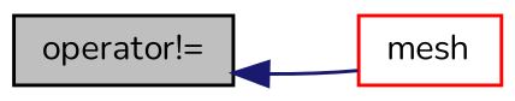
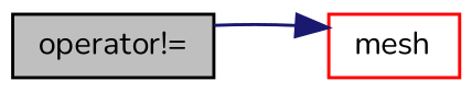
  digraph {
    rankdir=LR
    fontname=Nunito
    node [fontname=Nunito fontsize=10 shape=record]
    n1 [color=black fillcolor=grey75 fontcolor=black height=0.2 label="operator!=" style=filled width=0.4]
    n2 [color=red height=0.2 label=mesh width=0.4]
-   n1 -> n2 [color=midnightblue dir=back fontname=Nunito fontsize=10 labelfontname=Helvetica labelfontsize=10 style=solid]
+   n2 -> n1 [color=midnightblue dir=back fontname=Nunito fontsize=10 labelfontname=Helvetica labelfontsize=10 style=solid]
  }
